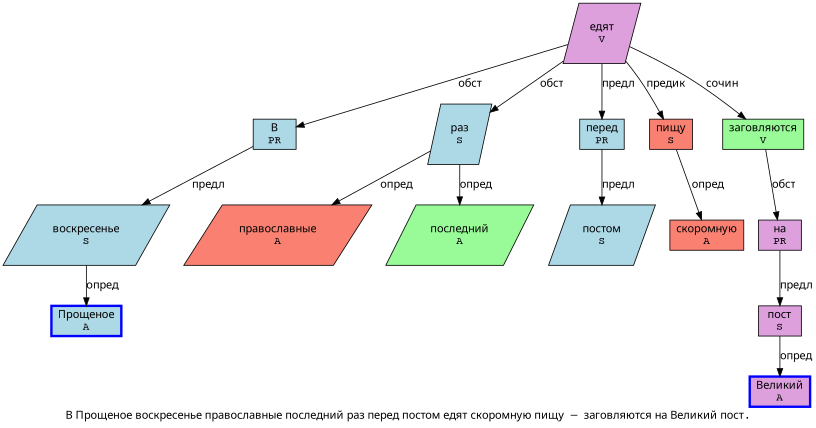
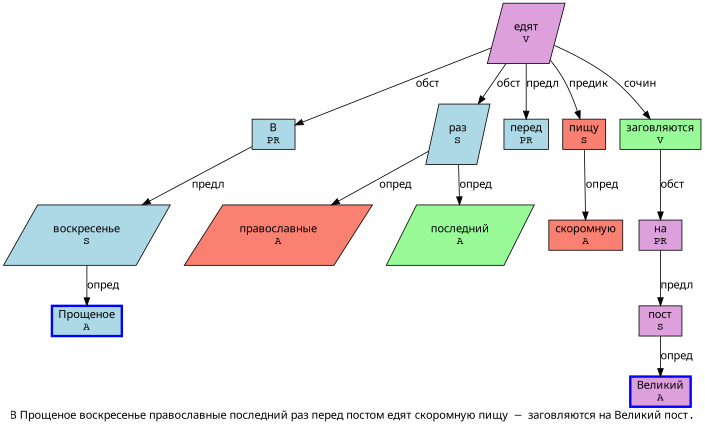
  digraph {
    fontname="Courier Prime"
    label="В Прощеное воскресенье православные последний раз перед постом едят скоромную пищу — заговляются на Великий пост."
    node [fillcolor=lightblue fontname="Courier Prime" penwidth=1 shape=box style=filled]
    edge [fontname="Courier Prime"]
    n1 [label="В\nPR"]
    n2 [label="воскресенье\nS" shape=parallelogram]
    n3 [color=blue label="Прощеное\nA" penwidth=3]
    n4 [fillcolor=salmon label="православные\nA" shape=parallelogram]
    n5 [fillcolor=palegreen label="последний\nA" shape=parallelogram]
    n6 [label="раз\nS" shape=parallelogram]
    n7 [label="перед\nPR"]
-   n8 [label="постом\nS" shape=parallelogram]
    n9 [fillcolor=plum label="едят\nV" shape=parallelogram]
    n10 [fillcolor=salmon label="пищу\nS"]
    n11 [fillcolor=palegreen label="заговляются\nV"]
    n12 [fillcolor=salmon label="скоромную\nA"]
    n13 [fillcolor=plum label="на\nPR"]
    n14 [fillcolor=plum label="пост\nS"]
    n15 [color=blue fillcolor=plum label="Великий\nA" penwidth=3]
    n1 -> n2 [label="предл"]
    n2 -> n3 [label="опред"]
    n6 -> n4 [label="опред"]
    n6 -> n5 [label="опред"]
-   n7 -> n8 [label="предл"]
    n9 -> n1 [label="обст"]
    n9 -> n6 [label="обст"]
    n9 -> n7 [label="предл"]
    n9 -> n10 [label="предик"]
    n9 -> n11 [label="сочин"]
    n10 -> n12 [label="опред"]
    n11 -> n13 [label="обст"]
    n13 -> n14 [label="предл"]
    n14 -> n15 [label="опред"]
  }
